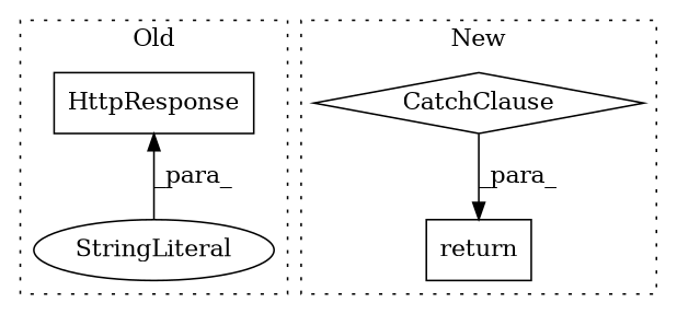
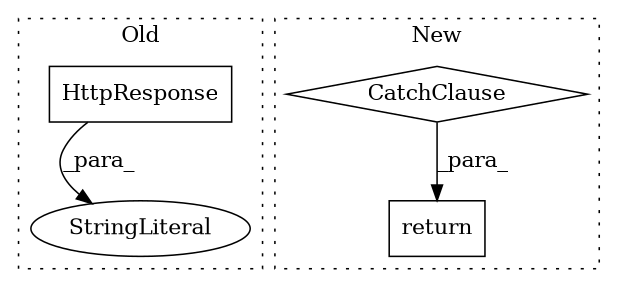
  digraph {
    node [shape=box]
    n1 [a=32 l="13,1" label=HttpResponse s="2078,2147"]
    n2 [a=45 l=18 label=StringLiteral s=2125 shape=ellipse]
    n3 [a=12 l="11,2" label=CatchClause s="5269,5305" shape=diamond]
    n4 [a=41 l=7 label=return s=5365]
    subgraph cluster_1 {
      label=Old
      style=dotted
      n1
      n2
    }
    subgraph cluster_2 {
      label=New
      style=dotted
      n3
      n4
    }
-   n2 -> n1 [label=_para_]
+   n1 -> n2 [label=_para_]
    n3 -> n4 [label=_para_]
  }
